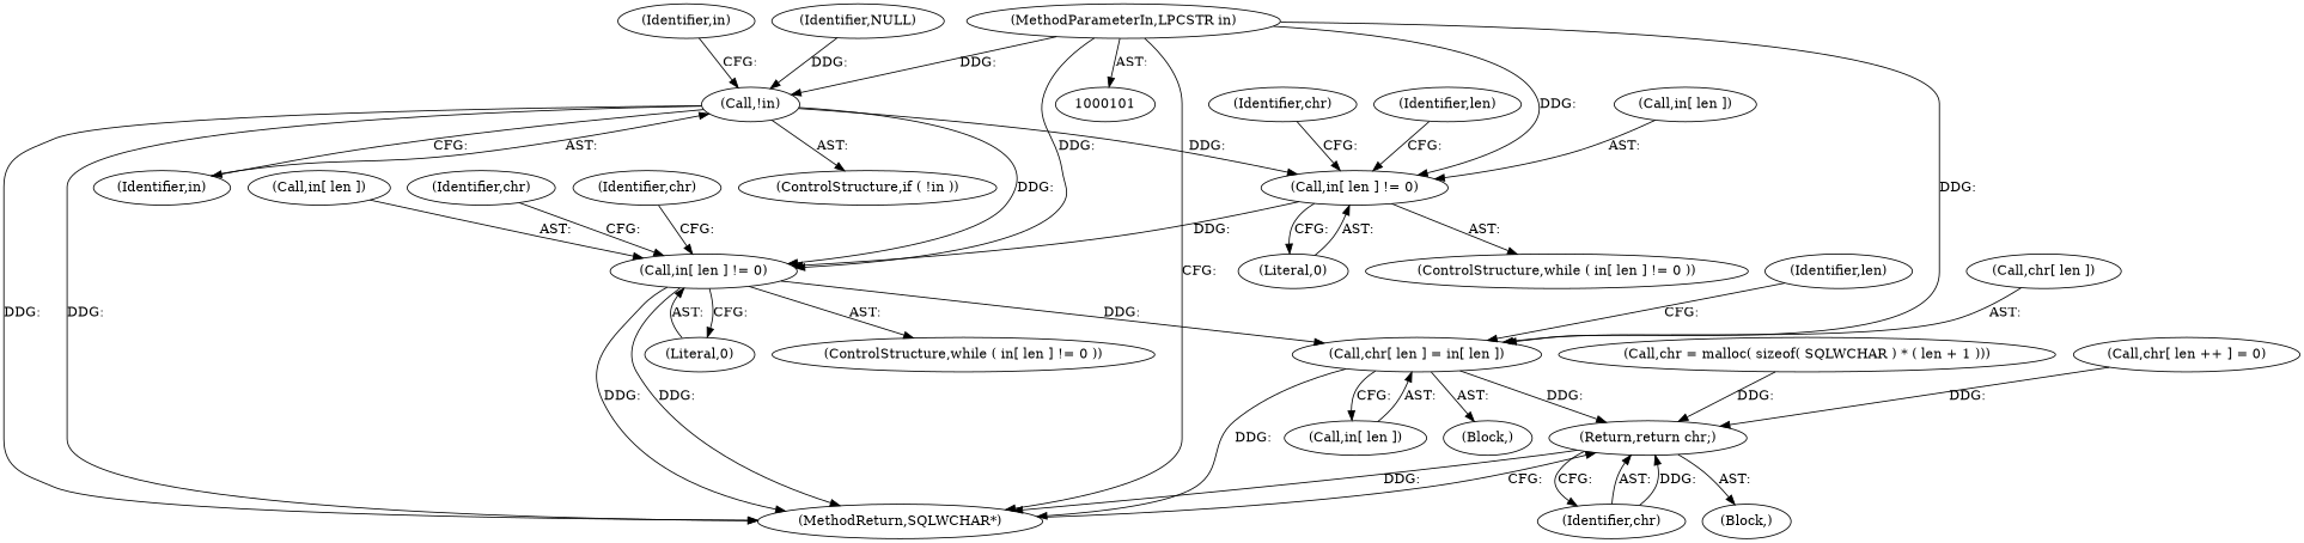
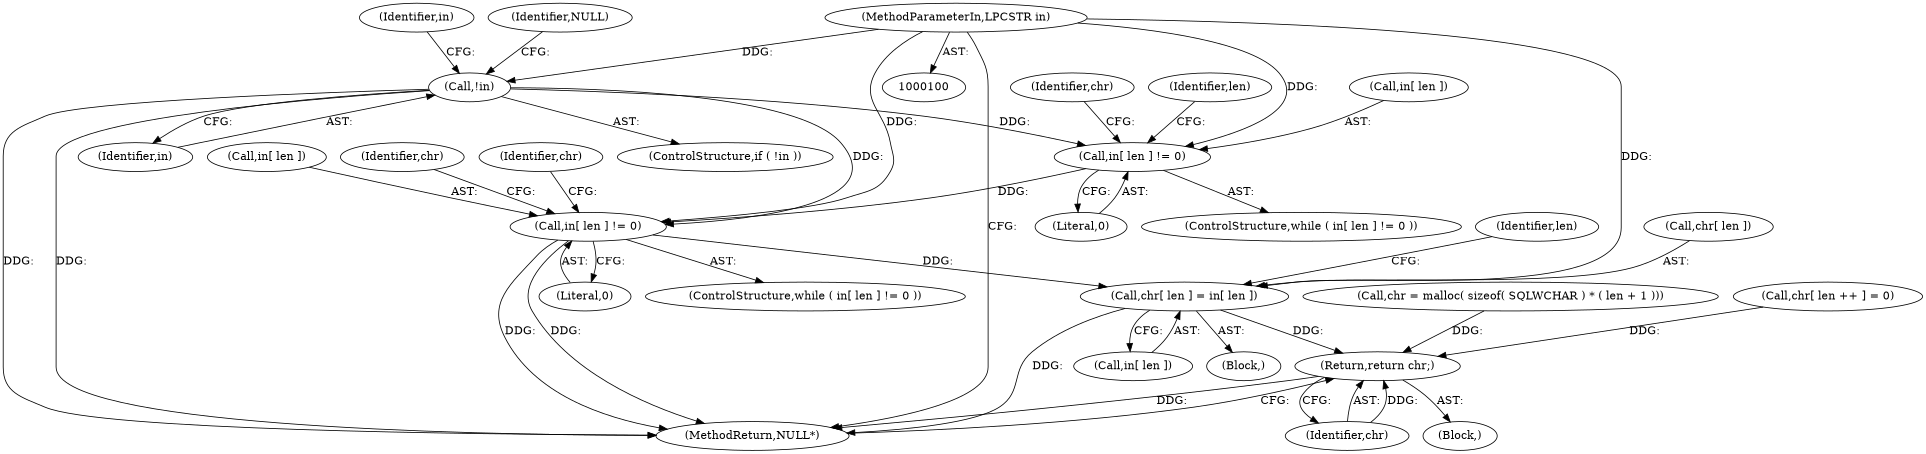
  digraph {
    n1 [label="(Call,chr[ len ] = in[ len ])"]
    n2 [label="(Return,return chr;)"]
    n3 [label="(Block,)"]
-   n4 [label="(MethodReturn,SQLWCHAR*)"]
+   n4 [label="(MethodReturn,NULL*)"]
    n5 [label="(Call,in[ len ])"]
    n6 [label="(Identifier,chr)"]
    n7 [label="(Block,)"]
    n8 [label="(Call,in[ len ] != 0)"]
    n9 [label="(Literal,0)"]
    n10 [label="(ControlStructure,while ( in[ len ] != 0 ))"]
    n11 [label="(Call,in[ len ] != 0)"]
    n12 [label="(ControlStructure,while ( in[ len ] != 0 ))"]
    n13 [label="(Literal,0)"]
    n14 [label="(Call,!in)"]
    n15 [label="(Identifier,in)"]
    n16 [label="(ControlStructure,if ( !in ))"]
    n17 [label="(MethodParameterIn,LPCSTR in)"]
-   1000100 [label=1000101]
+   1000100
    n19 [label="(Call,in[ len ])"]
    n20 [label="(Call,chr[ len ])"]
    n21 [label="(Identifier,chr)"]
    n22 [label="(Call,in[ len ])"]
    n23 [label="(Identifier,len)"]
    n24 [label="(Call,chr = malloc( sizeof( SQLWCHAR ) * ( len + 1 )))"]
    n25 [label="(Identifier,chr)"]
    n26 [label="(Identifier,in)"]
    n27 [label="(Identifier,chr)"]
    n28 [label="(Identifier,NULL)"]
    n29 [label="(Identifier,len)"]
    n30 [label="(Call,chr[ len ++ ] = 0)"]
    n1 -> n2 [label="DDG: "]
    n1 -> n3 [label="AST: "]
    n1 -> n4 [label="DDG: "]
    n1 -> n5 [label="CFG: "]
    n2 -> n4 [label="DDG: "]
    n2 -> n6 [label="CFG: "]
    n2 -> n7 [label="AST: "]
    n4 -> n2 [label="CFG: "]
    n5 -> n1 [label="AST: "]
    n6 -> n2 [label="AST: "]
    n6 -> n2 [label="DDG: "]
    n8 -> n1 [label="DDG: "]
    n8 -> n4 [label="DDG: "]
    n8 -> n4 [label="DDG: "]
    n8 -> n9 [label="CFG: "]
    n8 -> n10 [label="AST: "]
    n9 -> n8 [label="AST: "]
    n11 -> n8 [label="DDG: "]
    n11 -> n12 [label="AST: "]
    n11 -> n13 [label="CFG: "]
    n13 -> n11 [label="AST: "]
    n14 -> n4 [label="DDG: "]
    n14 -> n4 [label="DDG: "]
    n14 -> n8 [label="DDG: "]
    n14 -> n11 [label="DDG: "]
    n14 -> n15 [label="CFG: "]
    n14 -> n16 [label="AST: "]
    n15 -> n14 [label="AST: "]
    n17 -> n1 [label="DDG: "]
    n17 -> n4 [label="CFG: "]
    n17 -> n8 [label="DDG: "]
    n17 -> n11 [label="DDG: "]
    n17 -> n14 [label="DDG: "]
    n17 -> 1000100 [label="AST: "]
    n19 -> n11 [label="AST: "]
    n20 -> n1 [label="AST: "]
    n21 -> n11 [label="CFG: "]
    n22 -> n8 [label="AST: "]
    n23 -> n1 [label="CFG: "]
    n24 -> n2 [label="DDG: "]
    n25 -> n8 [label="CFG: "]
    n26 -> n14 [label="CFG: "]
    n27 -> n8 [label="CFG: "]
-   n28 -> n14 [label="DDG: "]
+   n28 -> n14 [label="CFG: "]
    n29 -> n11 [label="CFG: "]
    n30 -> n2 [label="DDG: "]
  }
